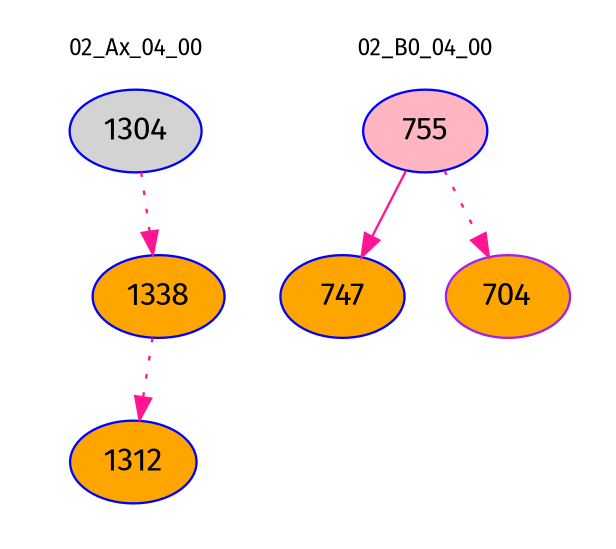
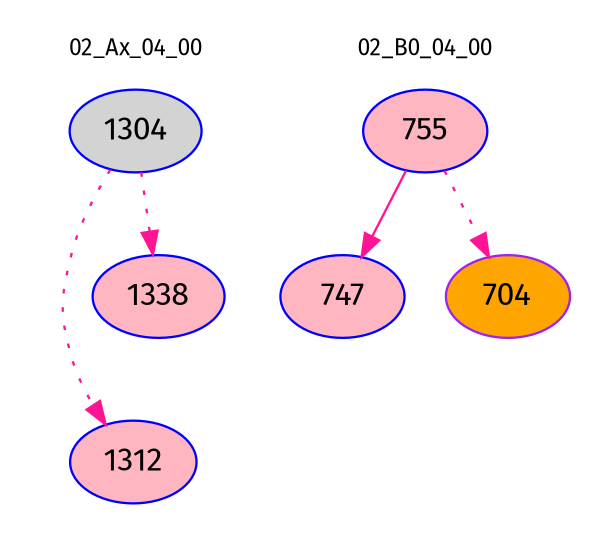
  digraph {
    fontname="Fira Sans"
    node [color=blue fillcolor=orange fontname="Fira Sans" style=filled]
    edge [color=deeppink fontname="Fira Sans" style=dotted]
    n1 [fillcolor=lightgrey label=1304]
-   n2 [label=1312]
-   n3 [label=1338]
+   n2 [fillcolor=lightpink label=1312]
+   n3 [fillcolor=lightpink label=1338]
    n4 [fillcolor=lightpink label=755]
-   n5 [label=747]
+   n5 [fillcolor=lightpink label=747]
    n6 [color=purple label=704]
    subgraph cluster_1 {
      color=white
      fontsize=10
      label="02_Ax_04_00"
      n1
      n2
      n3
    }
    subgraph cluster_2 {
      color=white
      fontsize=10
      label="02_B0_04_00"
      n4
      n5
      n6
    }
-   n3 -> n2
+   n1 -> n2
    n1 -> n3
    n4 -> n5 [style=solid]
    n4 -> n6
  }
